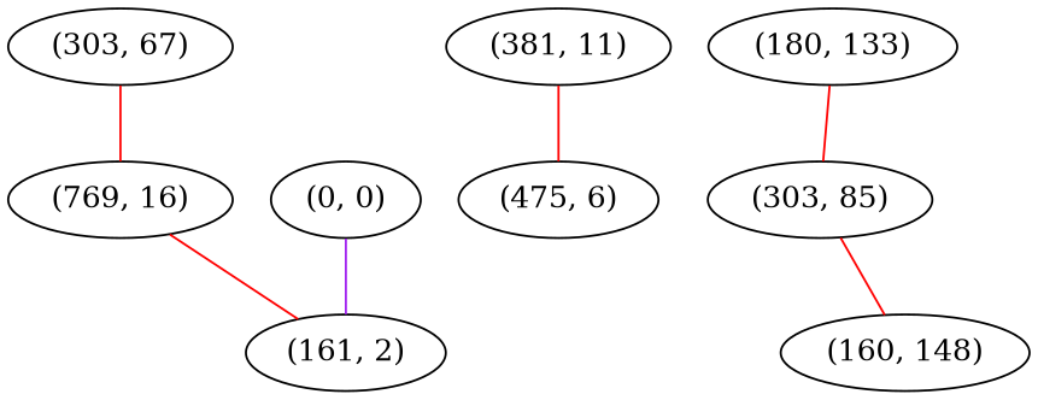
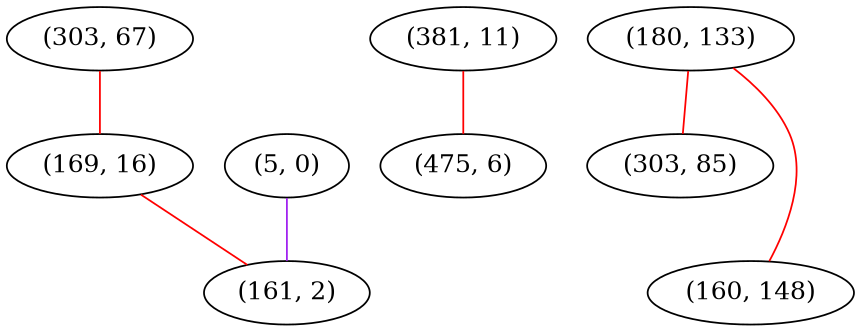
  graph {
    edge [color=red weight=1]
    "(303, 67)"
-   "(169, 16)" [label="(769, 16)"]
+   "(169, 16)"
    n3 [label="(475, 6)"]
    "(381, 11)"
    n5 [label="(180, 133)"]
    "(303, 85)"
    "(160, 148)"
    n8 [label="(161, 2)"]
-   "(0, 0)"
+   "(0, 0)" [label="(5, 0)"]
    "(303, 67)" -- "(169, 16)"
    "(169, 16)" -- n8
    "(381, 11)" -- n3
    n5 -- "(303, 85)"
-   "(303, 85)" -- "(160, 148)"
+   n5 -- "(160, 148)"
    "(0, 0)" -- n8 [color=purple weight=4]
  }
